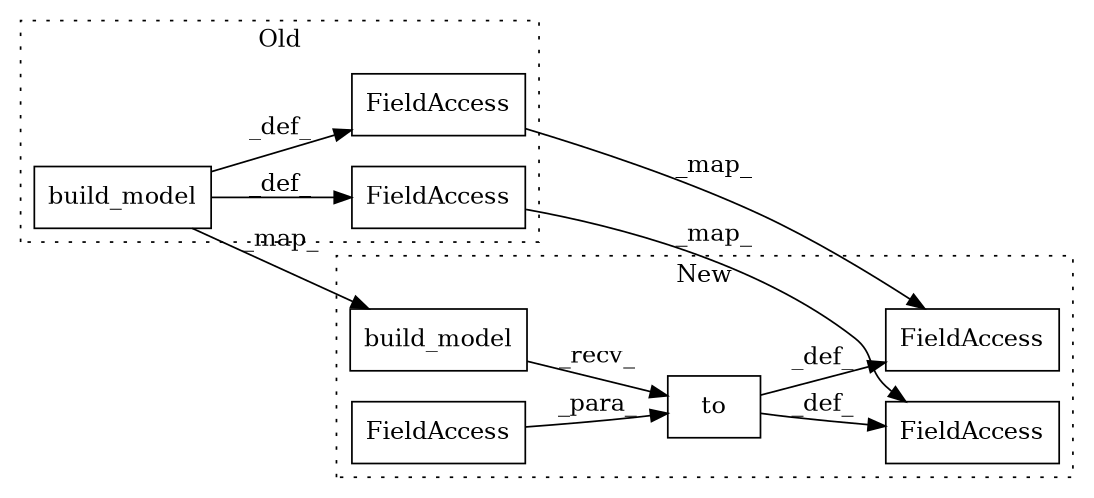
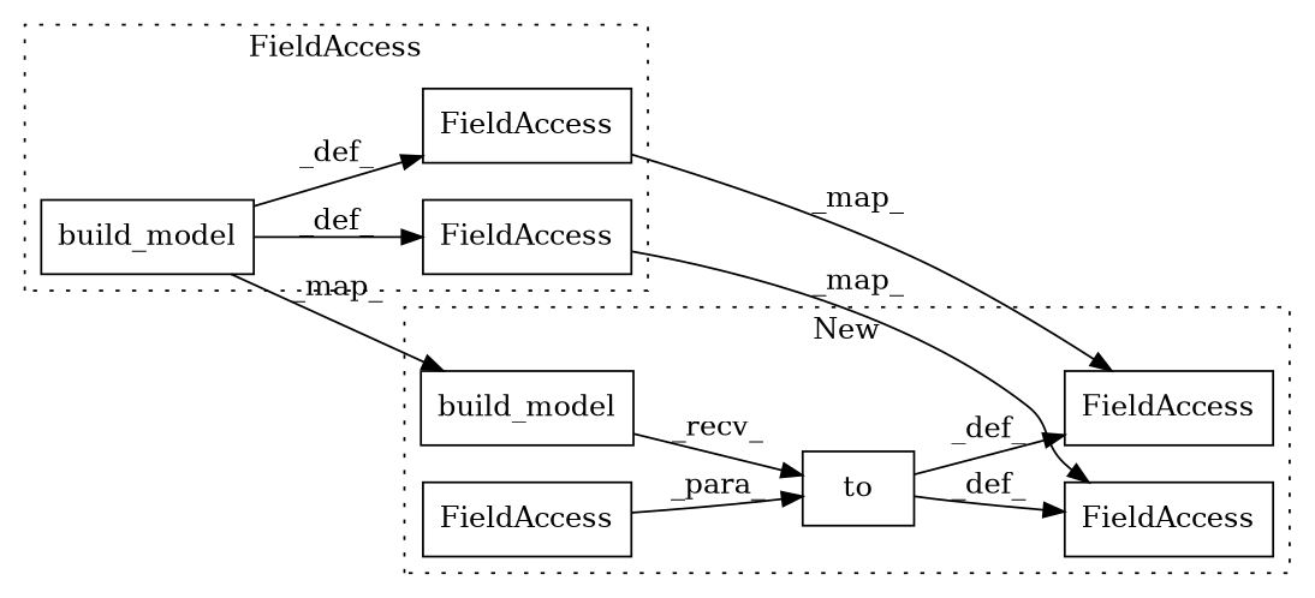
  digraph {
    rankdir=LR
    node [a=22 l=13 shape=box]
    n1 [a=32 label=build_model s=37561]
    n2 [l=15 label=FieldAccess s=37660]
    n3 [l=9 label=FieldAccess s=37815]
    n4 [a=32 label=build_model s=37153]
    n5 [a=32 l="3,1" label=to s="37167,37176"]
    n6 [l=15 label=FieldAccess s=37185]
    n7 [l=9 label=FieldAccess s=37340]
    n8 [l=6 label=FieldAccess s=37170]
    subgraph cluster_1 {
-     label=Old
+     label=FieldAccess
      style=dotted
      n1
      n2
      n3
    }
    subgraph cluster_2 {
      label=New
      style=dotted
      n4
      n5
      n6
      n7
      n8
    }
    n1 -> n2 [label=_def_]
    n1 -> n3 [label=_def_]
    n1 -> n4 [label=_map_]
    n2 -> n6 [label=_map_]
    n3 -> n7 [label=_map_]
    n4 -> n5 [label=_recv_]
    n5 -> n6 [label=_def_]
    n5 -> n7 [label=_def_]
    n8 -> n5 [label=_para_]
  }
